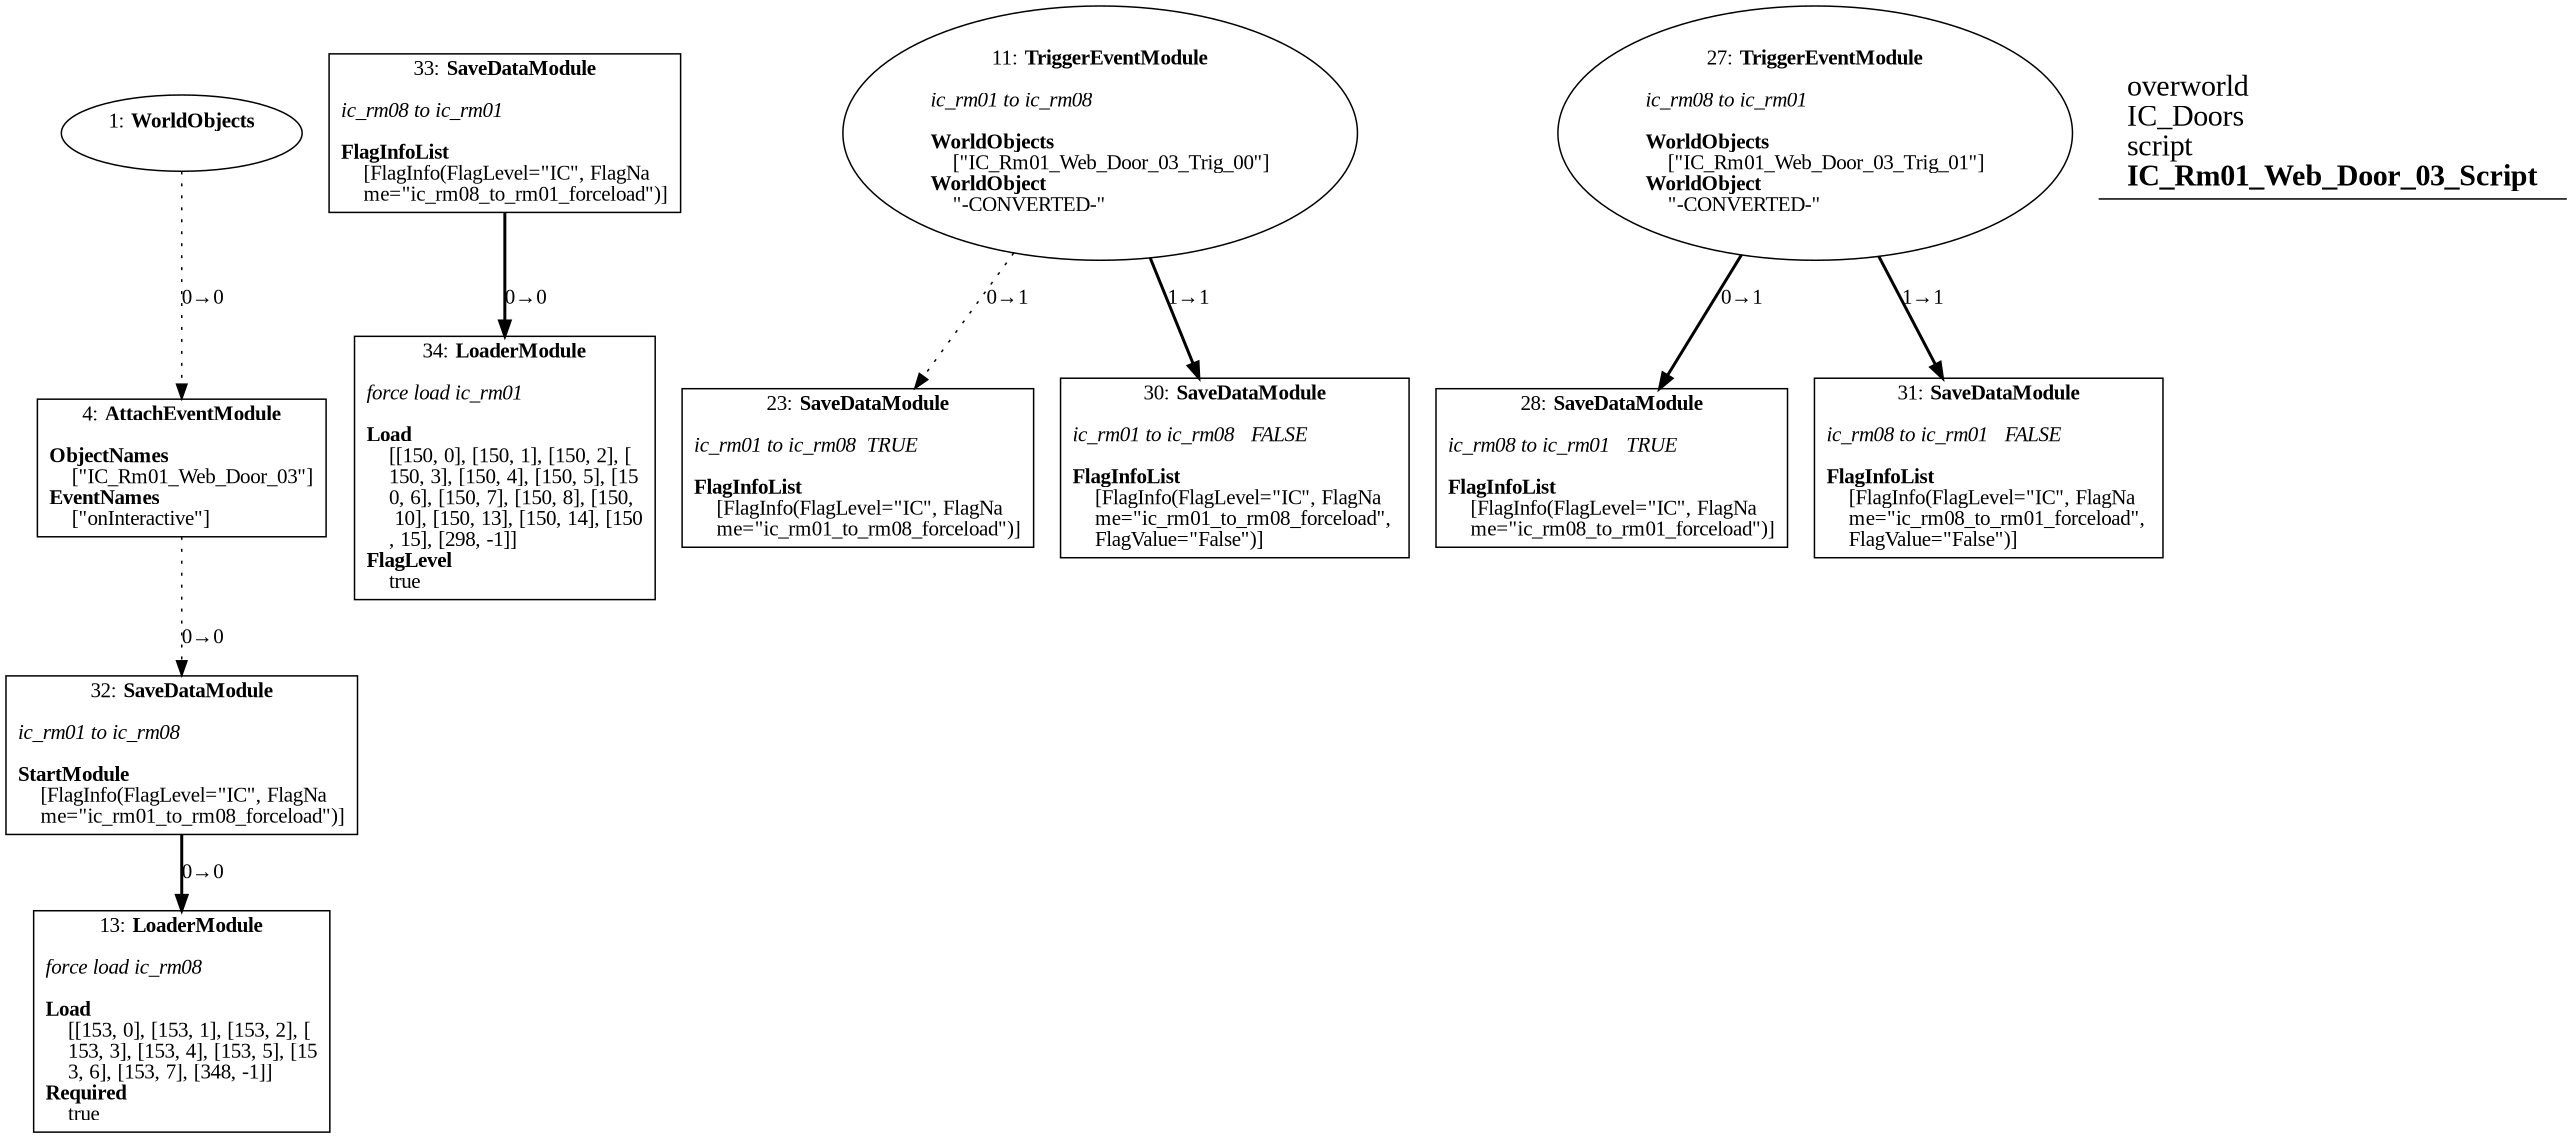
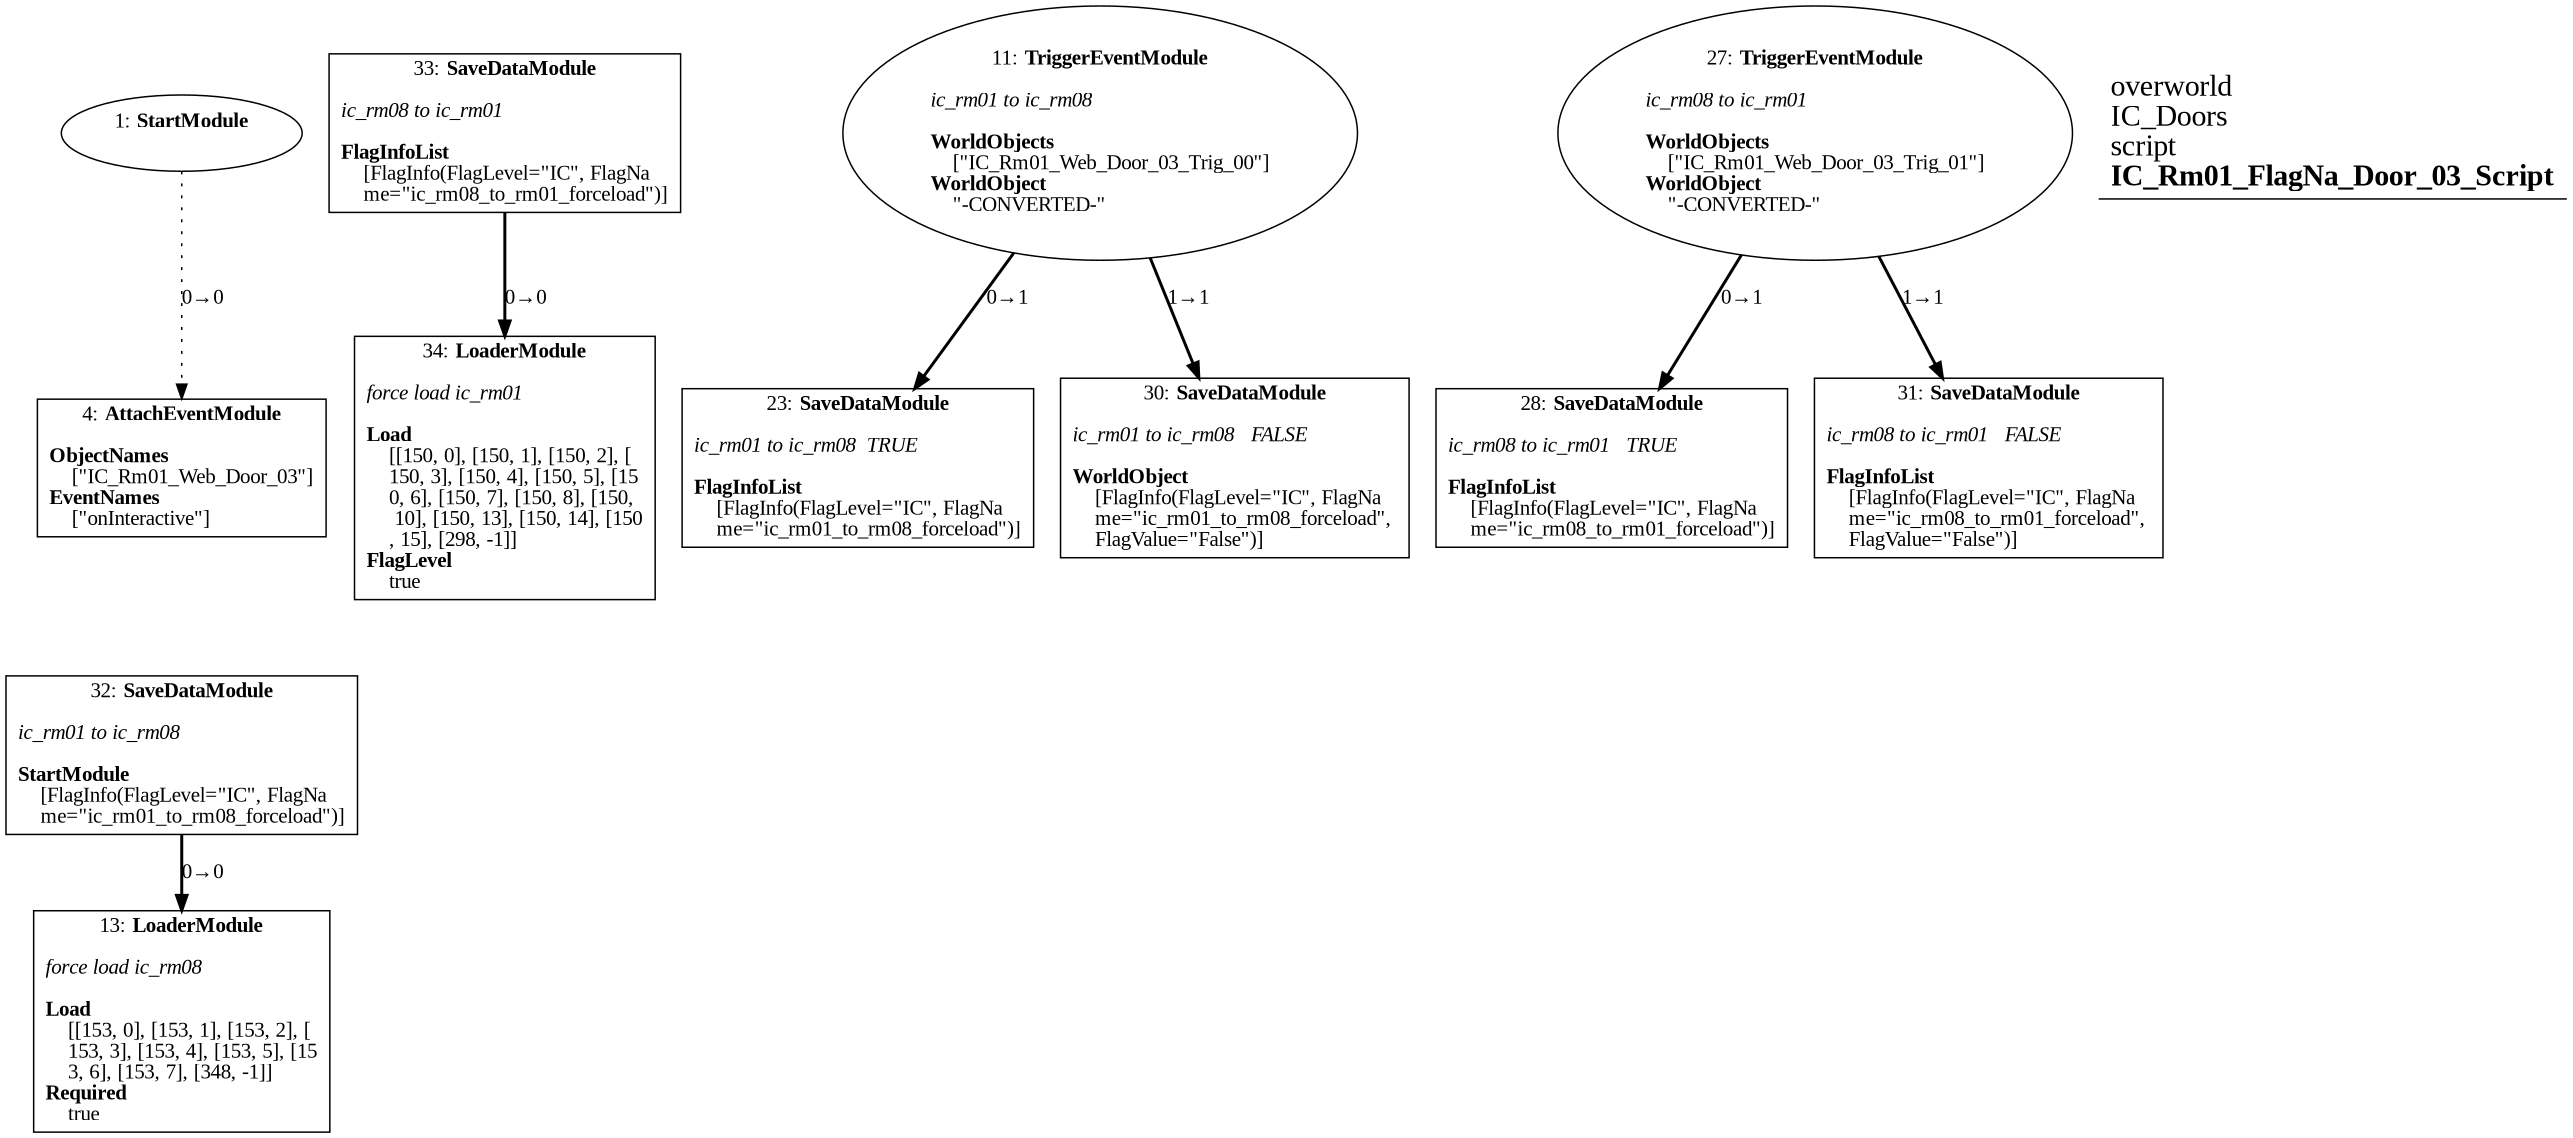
  digraph {
    fontname="Liberation Serif"
    splines=spline
    node [fontname="Liberation Serif" shape=box]
    edge [fontname="Liberation Serif" style=bold]
-   n1 [label=<1: <b>WorldObjects</b><br/><br/>> shape=oval]
+   n1 [label=<1: <b>StartModule</b><br/><br/>> shape=oval]
    n2 [label=<4: <b>AttachEventModule</b><br/><br/><b>ObjectNames</b><br align="left"/>    [&quot;IC_Rm01_Web_Door_03&quot;]<br align="left"/><b>EventNames</b><br align="left"/>    [&quot;onInteractive&quot;]<br align="left"/>>]
    n3 [label=<32: <b>SaveDataModule</b><br/><br/><i>ic_rm01 to ic_rm08<br align="left"/></i><br align="left"/><b>StartModule</b><br align="left"/>    [FlagInfo(FlagLevel=&quot;IC&quot;, FlagNa<br align="left"/>    me=&quot;ic_rm01_to_rm08_forceload&quot;)]<br align="left"/>>]
    n4 [label=<13: <b>LoaderModule</b><br/><br/><i>force load ic_rm08<br align="left"/></i><br align="left"/><b>Load</b><br align="left"/>    [[153, 0], [153, 1], [153, 2], [<br align="left"/>    153, 3], [153, 4], [153, 5], [15<br align="left"/>    3, 6], [153, 7], [348, -1]]<br align="left"/><b>Required</b><br align="left"/>    true<br align="left"/>>]
    n5 [label=<33: <b>SaveDataModule</b><br/><br/><i>ic_rm08 to ic_rm01<br align="left"/></i><br align="left"/><b>FlagInfoList</b><br align="left"/>    [FlagInfo(FlagLevel=&quot;IC&quot;, FlagNa<br align="left"/>    me=&quot;ic_rm08_to_rm01_forceload&quot;)]<br align="left"/>>]
    n6 [label=<34: <b>LoaderModule</b><br/><br/><i>force load ic_rm01<br align="left"/></i><br align="left"/><b>Load</b><br align="left"/>    [[150, 0], [150, 1], [150, 2], [<br align="left"/>    150, 3], [150, 4], [150, 5], [15<br align="left"/>    0, 6], [150, 7], [150, 8], [150,<br align="left"/>     10], [150, 13], [150, 14], [150<br align="left"/>    , 15], [298, -1]]<br align="left"/><b>FlagLevel</b><br align="left"/>    true<br align="left"/>>]
    n7 [label=<11: <b>TriggerEventModule</b><br/><br/><i>ic_rm01 to ic_rm08<br align="left"/></i><br align="left"/><b>WorldObjects</b><br align="left"/>    [&quot;IC_Rm01_Web_Door_03_Trig_00&quot;]<br align="left"/><b>WorldObject</b><br align="left"/>    &quot;-CONVERTED-&quot;<br align="left"/>> shape=oval]
    n8 [label=<23: <b>SaveDataModule</b><br/><br/><i>ic_rm01 to ic_rm08  TRUE<br align="left"/></i><br align="left"/><b>FlagInfoList</b><br align="left"/>    [FlagInfo(FlagLevel=&quot;IC&quot;, FlagNa<br align="left"/>    me=&quot;ic_rm01_to_rm08_forceload&quot;)]<br align="left"/>>]
-   n9 [label=<30: <b>SaveDataModule</b><br/><br/><i>ic_rm01 to ic_rm08   FALSE<br align="left"/></i><br align="left"/><b>FlagInfoList</b><br align="left"/>    [FlagInfo(FlagLevel=&quot;IC&quot;, FlagNa<br align="left"/>    me=&quot;ic_rm01_to_rm08_forceload&quot;, <br align="left"/>    FlagValue=&quot;False&quot;)]<br align="left"/>>]
+   n9 [label=<30: <b>SaveDataModule</b><br/><br/><i>ic_rm01 to ic_rm08   FALSE<br align="left"/></i><br align="left"/><b>WorldObject</b><br align="left"/>    [FlagInfo(FlagLevel=&quot;IC&quot;, FlagNa<br align="left"/>    me=&quot;ic_rm01_to_rm08_forceload&quot;, <br align="left"/>    FlagValue=&quot;False&quot;)]<br align="left"/>>]
    n10 [label=<27: <b>TriggerEventModule</b><br/><br/><i>ic_rm08 to ic_rm01<br align="left"/></i><br align="left"/><b>WorldObjects</b><br align="left"/>    [&quot;IC_Rm01_Web_Door_03_Trig_01&quot;]<br align="left"/><b>WorldObject</b><br align="left"/>    &quot;-CONVERTED-&quot;<br align="left"/>> shape=oval]
    n11 [label=<28: <b>SaveDataModule</b><br/><br/><i>ic_rm08 to ic_rm01   TRUE<br align="left"/></i><br align="left"/><b>FlagInfoList</b><br align="left"/>    [FlagInfo(FlagLevel=&quot;IC&quot;, FlagNa<br align="left"/>    me=&quot;ic_rm08_to_rm01_forceload&quot;)]<br align="left"/>>]
    n12 [label=<31: <b>SaveDataModule</b><br/><br/><i>ic_rm08 to ic_rm01   FALSE<br align="left"/></i><br align="left"/><b>FlagInfoList</b><br align="left"/>    [FlagInfo(FlagLevel=&quot;IC&quot;, FlagNa<br align="left"/>    me=&quot;ic_rm08_to_rm01_forceload&quot;, <br align="left"/>    FlagValue=&quot;False&quot;)]<br align="left"/>>]
-   n13 [label=<<font point-size="20">overworld<br align="left"/>IC_Doors<br align="left"/>script<br align="left"/><b>IC_Rm01_Web_Door_03_Script</b><br align="left"/></font>> shape=underline]
+   n13 [label=<<font point-size="20">overworld<br align="left"/>IC_Doors<br align="left"/>script<br align="left"/><b>IC_Rm01_FlagNa_Door_03_Script</b><br align="left"/></font>> shape=underline]
    n1 -> n2 [label="0→0" style=dotted]
-   n2 -> n3 [label="0→0" style=dotted]
    n3 -> n4 [label="0→0"]
    n5 -> n6 [label="0→0"]
-   n7 -> n8 [label="0→1" style=dotted]
+   n7 -> n8 [label="0→1"]
    n7 -> n9 [label="1→1"]
    n10 -> n11 [label="0→1"]
    n10 -> n12 [label="1→1"]
  }
